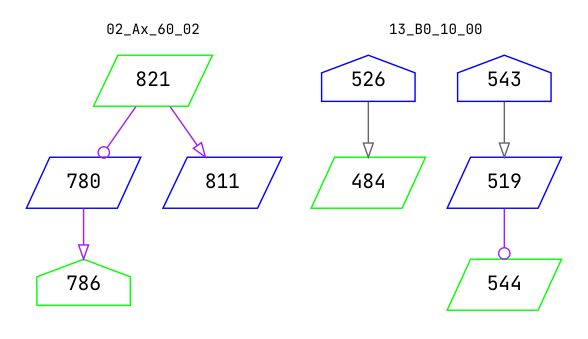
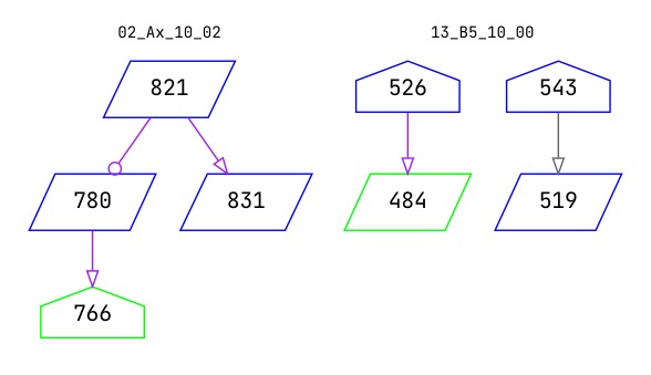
  digraph {
    fontname="JetBrains Mono"
    node [color=blue fontname="JetBrains Mono" shape=parallelogram]
    edge [arrowhead=onormal color=purple fontname="JetBrains Mono"]
-   n1 [color=green label=821]
+   n1 [label=821]
    n2 [label=780]
-   n3 [label=811]
-   n4 [color=green label=786 shape=house]
+   n3 [label=831]
+   n4 [color=green label=766 shape=house]
    n5 [label=543 shape=house]
    n6 [label=526 shape=house]
    n7 [label=519]
    n8 [color=green label=484]
-   n9 [color=green label=544]
    subgraph cluster_1 {
      color=white
      fontsize=10
-     label="02_Ax_60_02"
+     label="02_Ax_10_02"
      n1
      n2
      n3
      n4
    }
    subgraph cluster_2 {
      color=white
      fontsize=10
-     label="13_B0_10_00"
+     label="13_B5_10_00"
      n5
      n6
      n7
      n8
-     n9
    }
    n1 -> n2 [arrowhead=odot]
    n1 -> n3
    n2 -> n4
    n5 -> n7 [color=gray40]
-   n6 -> n8 [color=gray40]
-   n7 -> n9 [arrowhead=odot]
+   n6 -> n8
  }
